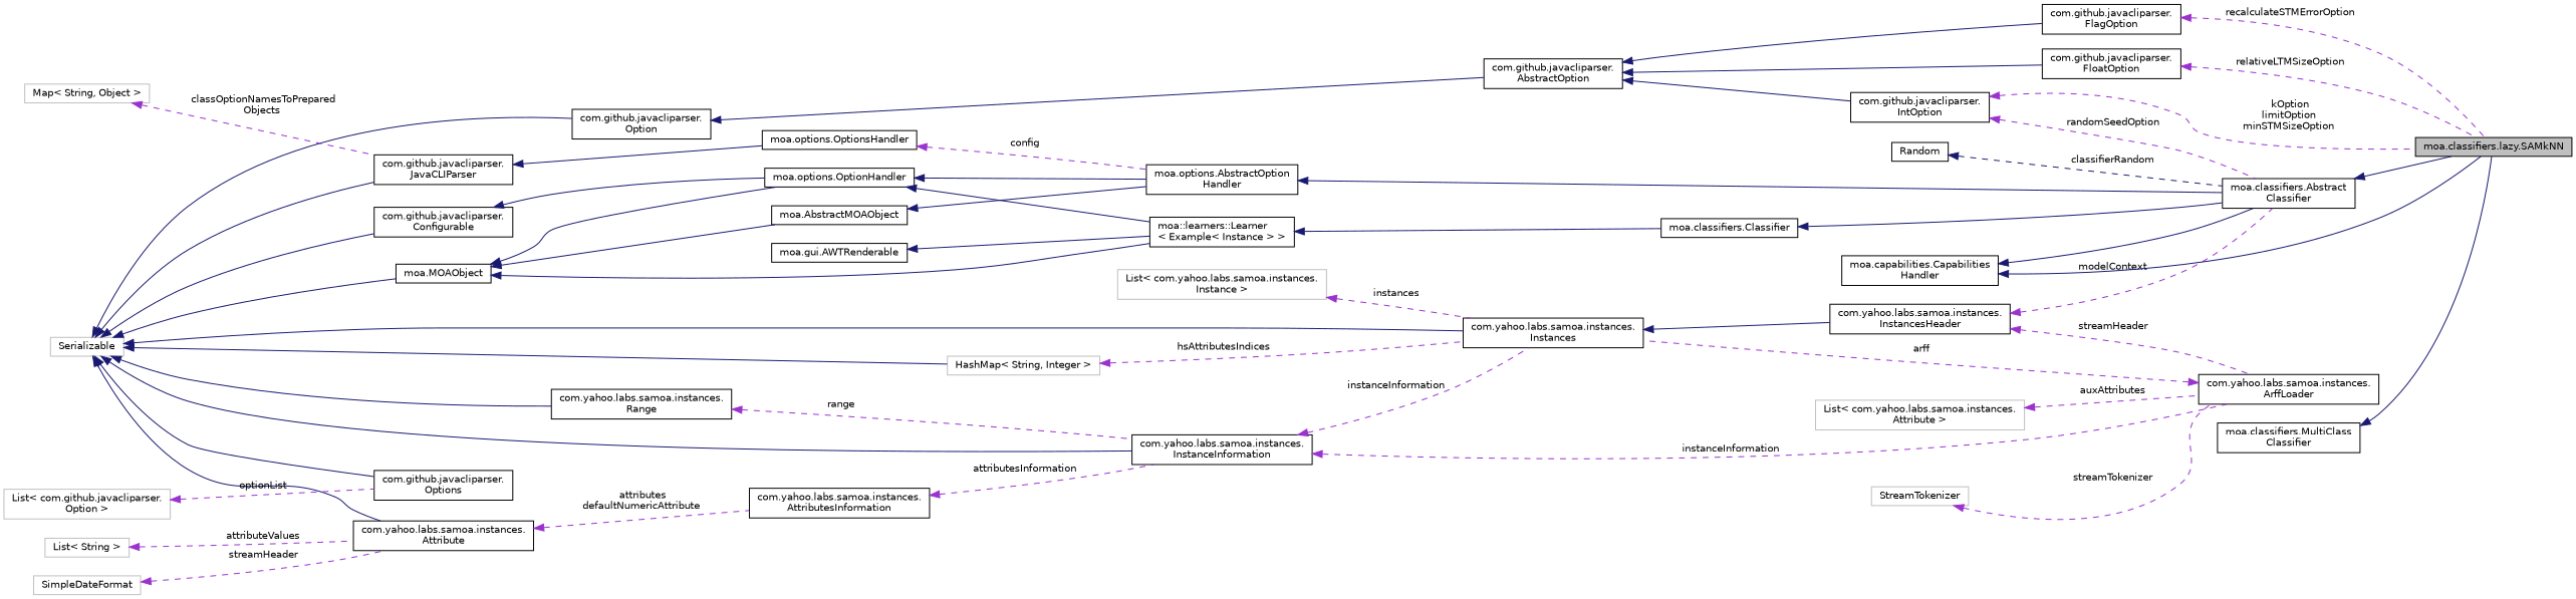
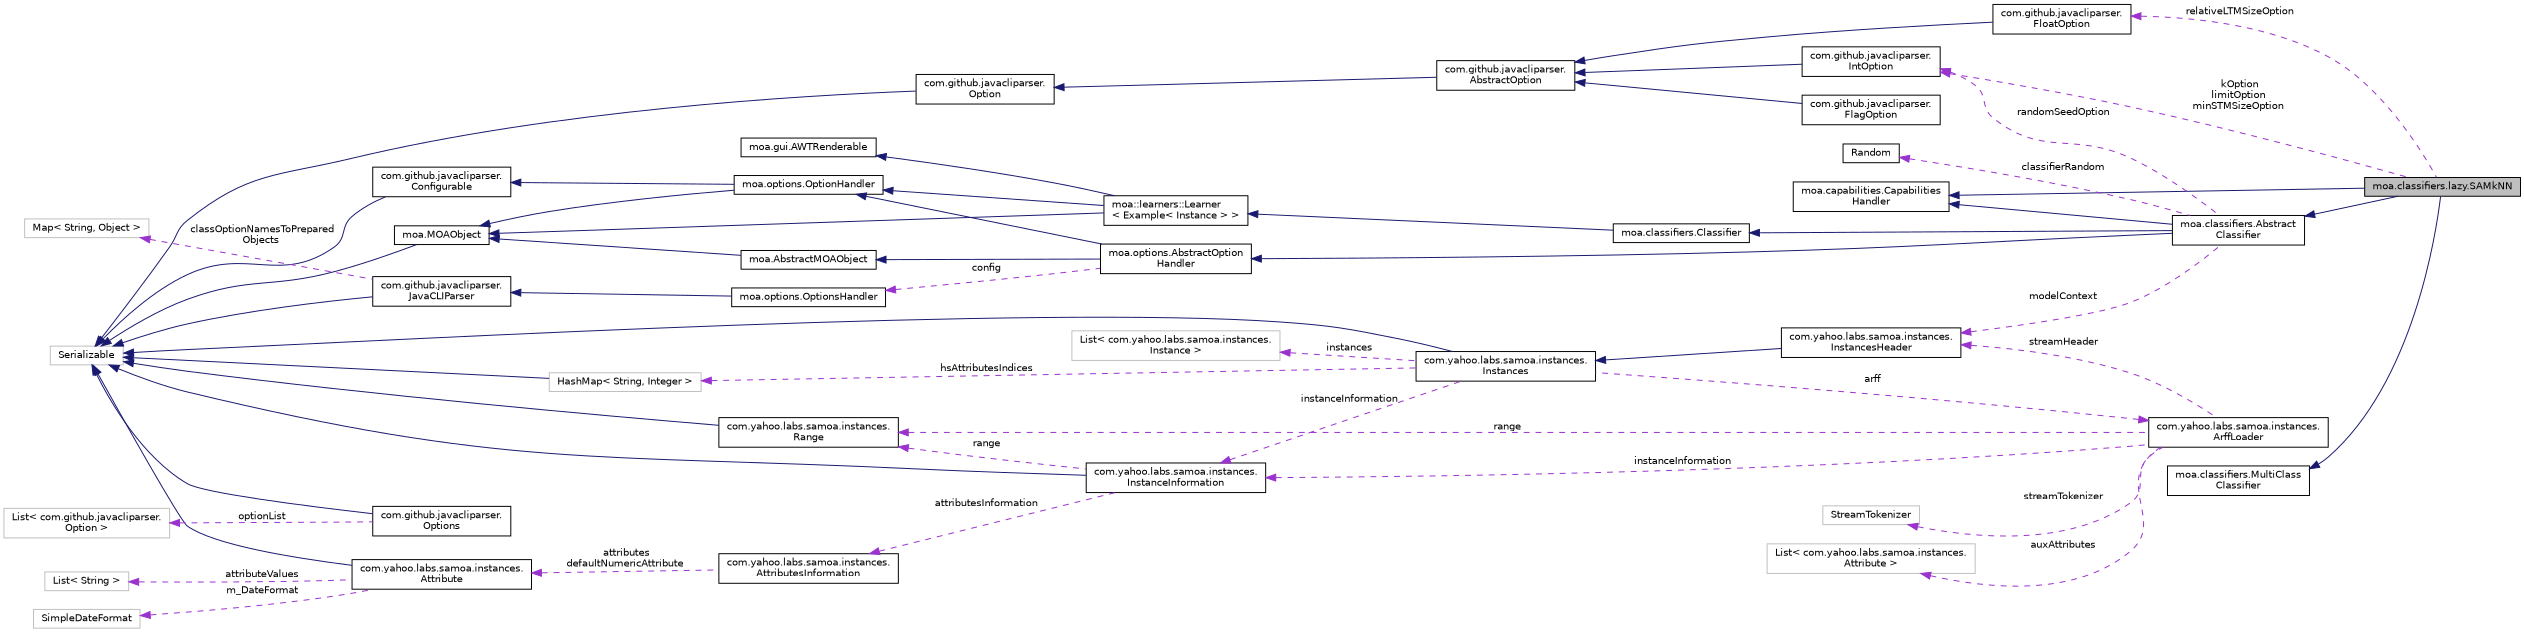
  digraph {
    rankdir=LR
    node [color=black fillcolor=white fontname=Helvetica fontsize=10 shape=record style=filled]
    edge [color=midnightblue dir=back fontname=Helvetica fontsize=10 labelfontname=Helvetica labelfontsize=10 style=solid]
    n1 [fillcolor=grey75 fontcolor=black height=0.2 label="moa.classifiers.lazy.SAMkNN" width=0.4]
    n2 [height=0.2 label="moa.classifiers.Abstract\lClassifier" width=0.4]
    n3 [height=0.2 label="moa.options.AbstractOption\lHandler" width=0.4]
    n4 [height=0.2 label="moa.AbstractMOAObject" width=0.4]
    n5 [height=0.2 label="moa.MOAObject" width=0.4]
    n6 [height=0.2 label="moa.options.OptionHandler" width=0.4]
    n7 [height=0.2 label="moa::learners::Learner\l\< Example\< Instance \> \>" width=0.4]
    n8 [height=0.2 label="moa.classifiers.Classifier" width=0.4]
    n9 [color=grey75 height=0.2 label=Serializable width=0.4]
    n10 [height=0.2 label="com.github.javacliparser.\lConfigurable" width=0.4]
    n11 [height=0.2 label="com.github.javacliparser.\lJavaCLIParser" width=0.4]
    n12 [height=0.2 label="com.github.javacliparser.\lOptions" width=0.4]
    n13 [height=0.2 label="com.yahoo.labs.samoa.instances.\lInstances" width=0.4]
    n14 [height=0.2 label="com.yahoo.labs.samoa.instances.\lInstanceInformation" width=0.4]
    n15 [height=0.2 label="com.yahoo.labs.samoa.instances.\lAttribute" width=0.4]
    n16 [height=0.2 label="com.yahoo.labs.samoa.instances.\lRange" width=0.4]
    n17 [height=0.2 label="com.github.javacliparser.\lOption" width=0.4]
    n18 [color=grey75 height=0.2 label="HashMap\< String, Integer \>" width=0.4]
    n19 [height=0.2 label="moa.options.OptionsHandler" width=0.4]
    n20 [height=0.2 label="com.yahoo.labs.samoa.instances.\lInstancesHeader" width=0.4]
    n21 [height=0.2 label="com.yahoo.labs.samoa.instances.\lArffLoader" width=0.4]
    n22 [height=0.2 label="com.yahoo.labs.samoa.instances.\lAttributesInformation" width=0.4]
    n23 [height=0.2 label="com.github.javacliparser.\lAbstractOption" width=0.4]
    n24 [color=grey75 height=0.2 label="List\< com.github.javacliparser.\lOption \>" width=0.4]
    n25 [color=grey75 height=0.2 label="Map\< String, Object \>" width=0.4]
    n26 [height=0.2 label="moa.gui.AWTRenderable" width=0.4]
    n27 [height=0.2 label="moa.capabilities.Capabilities\lHandler" width=0.4]
    n28 [color=grey75 height=0.2 label="List\< com.yahoo.labs.samoa.instances.\lAttribute \>" width=0.4]
    n29 [color=grey75 height=0.2 label="List\< String \>" width=0.4]
    n30 [color=grey75 height=0.2 label=SimpleDateFormat width=0.4]
    n31 [color=grey75 height=0.2 label=StreamTokenizer width=0.4]
    n32 [color=grey75 height=0.2 label="List\< com.yahoo.labs.samoa.instances.\lInstance \>" width=0.4]
    n33 [height=0.2 label="com.github.javacliparser.\lIntOption" width=0.4]
    n34 [height=0.2 label="com.github.javacliparser.\lFlagOption" width=0.4]
    n35 [height=0.2 label="com.github.javacliparser.\lFloatOption" width=0.4]
    n36 [height=0.2 label=Random width=0.4]
    n37 [height=0.2 label="moa.classifiers.MultiClass\lClassifier" width=0.4]
    n2 -> n1
    n3 -> n2
    n4 -> n3
    n5 -> n4
    n5 -> n6
    n5 -> n7
    n6 -> n3
    n6 -> n7
    n7 -> n8
    n8 -> n2
    n9 -> n5
    n9 -> n10
    n9 -> n11
    n9 -> n12
    n9 -> n13
    n9 -> n14
    n9 -> n15
    n9 -> n16
    n9 -> n17
    n9 -> n18
    n10 -> n6
    n11 -> n19
    n13 -> n20
    n14 -> n13 [color=darkorchid3 label=" instanceInformation" style=dashed]
    n14 -> n21 [color=darkorchid3 label=" instanceInformation" style=dashed]
    n15 -> n22 [color=darkorchid3 label=" attributes\ndefaultNumericAttribute" style=dashed]
    n16 -> n14 [color=darkorchid3 label=" range" style=dashed]
+   n16 -> n21 [color=darkorchid3 label=" range" style=dashed]
    n17 -> n23
    n18 -> n13 [color=darkorchid3 label=" hsAttributesIndices" style=dashed]
    n19 -> n3 [color=darkorchid3 label=" config" style=dashed]
    n20 -> n2 [color=darkorchid3 label=" modelContext" style=dashed]
    n20 -> n21 [color=darkorchid3 label=" streamHeader" style=dashed]
    n21 -> n13 [color=darkorchid3 label=" arff" style=dashed]
    n22 -> n14 [color=darkorchid3 label=" attributesInformation" style=dashed]
    n23 -> n33
    n23 -> n34
    n23 -> n35
    n24 -> n12 [color=darkorchid3 label=" optionList" style=dashed]
    n25 -> n11 [color=darkorchid3 label=" classOptionNamesToPrepared\lObjects" style=dashed]
    n26 -> n7
    n27 -> n1
    n27 -> n2
    n28 -> n21 [color=darkorchid3 label=" auxAttributes" style=dashed]
    n29 -> n15 [color=darkorchid3 label=" attributeValues" style=dashed]
-   n30 -> n15 [color=darkorchid3 label=" streamHeader" style=dashed]
+   n30 -> n15 [color=darkorchid3 label=" m_DateFormat" style=dashed]
    n31 -> n21 [color=darkorchid3 label=" streamTokenizer" style=dashed]
    n32 -> n13 [color=darkorchid3 label=" instances" style=dashed]
    n33 -> n1 [color=darkorchid3 label=" kOption\nlimitOption\nminSTMSizeOption" style=dashed]
    n33 -> n2 [color=darkorchid3 label=" randomSeedOption" style=dashed]
-   n34 -> n1 [color=darkorchid3 label=" recalculateSTMErrorOption" style=dashed]
    n35 -> n1 [color=darkorchid3 label=" relativeLTMSizeOption" style=dashed]
-   n36 -> n2 [label=" classifierRandom" style=dashed]
+   n36 -> n2 [color=darkorchid3 label=" classifierRandom" style=dashed]
    n37 -> n1
  }
